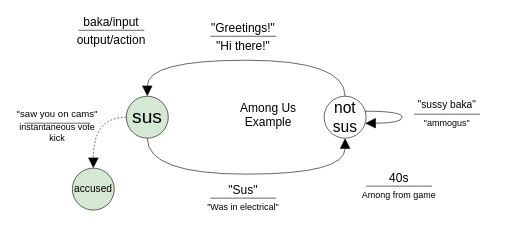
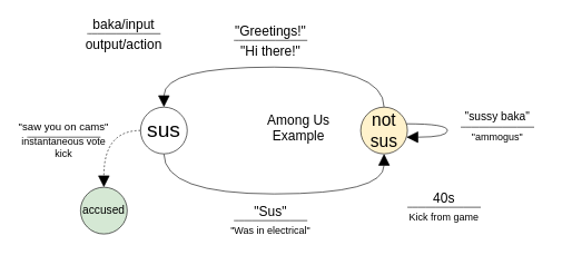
  <mxCell id="0" />
  <mxCell id="1" parent="0" />
  <mxCell id="2" style="edgeStyle=orthogonalEdgeStyle;curved=1;html=1;fontSize=40;endArrow=block;endFill=1;endSize=15;" edge="1" parent="1" source="4" target="6"><mxGeometry relative="1" as="geometry"><Array as="points"><mxPoint x="245" y="290" /><mxPoint x="575" y="290" /></Array></mxGeometry></mxCell>
  <mxCell id="3" style="edgeStyle=orthogonalEdgeStyle;curved=1;html=1;fontSize=19;endArrow=block;endFill=1;endSize=15;dashed=1;" edge="1" parent="1" source="4" target="23"><mxGeometry relative="1" as="geometry" /></mxCell>
- <mxCell id="4" value="sus" style="ellipse;whiteSpace=wrap;html=1;aspect=fixed;fontSize=32;fillColor=#d5e8d4;" vertex="1" parent="1"><mxGeometry x="210" y="160" width="70" height="70" as="geometry" /></mxCell>
+ <mxCell id="4" value="sus" style="ellipse;whiteSpace=wrap;html=1;aspect=fixed;fontSize=32;" vertex="1" parent="1"><mxGeometry x="210" y="160" width="70" height="70" as="geometry" /></mxCell>
  <mxCell id="5" style="edgeStyle=orthogonalEdgeStyle;html=1;fontSize=40;endArrow=block;endFill=1;endSize=15;curved=1;" edge="1" parent="1" source="6" target="4"><mxGeometry relative="1" as="geometry"><Array as="points"><mxPoint x="575" y="100" /><mxPoint x="245" y="100" /></Array></mxGeometry></mxCell>
- <mxCell id="6" value="not sus" style="ellipse;whiteSpace=wrap;html=1;aspect=fixed;fontSize=26;" vertex="1" parent="1"><mxGeometry x="540" y="160" width="70" height="70" as="geometry" /></mxCell>
+ <mxCell id="6" value="not sus" style="ellipse;whiteSpace=wrap;html=1;aspect=fixed;fontSize=26;fillColor=#fff2cc;" vertex="1" parent="1"><mxGeometry x="540" y="160" width="70" height="70" as="geometry" /></mxCell>
  <mxCell id="7" value="" style="endArrow=none;html=1;fontSize=40;endSize=15;curved=1;" edge="1" parent="1"><mxGeometry width="50" height="50" relative="1" as="geometry"><mxPoint x="130" y="50" as="sourcePoint" /><mxPoint x="240" y="50" as="targetPoint" /></mxGeometry></mxCell>
  <mxCell id="8" value="baka/input" style="text;html=1;strokeColor=none;fillColor=none;align=center;verticalAlign=middle;whiteSpace=wrap;rounded=0;fontSize=20;" vertex="1" parent="1"><mxGeometry x="130" y="20" width="110" height="30" as="geometry" /></mxCell>
  <mxCell id="9" value="output/action" style="text;html=1;strokeColor=none;fillColor=none;align=center;verticalAlign=middle;whiteSpace=wrap;rounded=0;fontSize=20;" vertex="1" parent="1"><mxGeometry x="130" y="50" width="110" height="30" as="geometry" /></mxCell>
  <mxCell id="10" value="" style="endArrow=none;html=1;fontSize=40;endSize=15;curved=1;" edge="1" parent="1"><mxGeometry width="50" height="50" relative="1" as="geometry"><mxPoint x="350" y="60" as="sourcePoint" /><mxPoint x="460" y="60" as="targetPoint" /></mxGeometry></mxCell>
  <mxCell id="11" value="&quot;Greetings!&quot;" style="text;html=1;strokeColor=none;fillColor=none;align=center;verticalAlign=middle;whiteSpace=wrap;rounded=0;fontSize=20;" vertex="1" parent="1"><mxGeometry x="350" y="30" width="110" height="30" as="geometry" /></mxCell>
  <mxCell id="12" value="&quot;Hi there!&quot;" style="text;html=1;strokeColor=none;fillColor=none;align=center;verticalAlign=middle;whiteSpace=wrap;rounded=0;fontSize=20;" vertex="1" parent="1"><mxGeometry x="350" y="60" width="110" height="30" as="geometry" /></mxCell>
  <mxCell id="13" value="" style="endArrow=none;html=1;fontSize=40;endSize=15;curved=1;" edge="1" parent="1"><mxGeometry width="50" height="50" relative="1" as="geometry"><mxPoint x="350" y="330" as="sourcePoint" /><mxPoint x="460" y="330" as="targetPoint" /></mxGeometry></mxCell>
  <mxCell id="14" value="&quot;Sus&quot;" style="text;html=1;strokeColor=none;fillColor=none;align=center;verticalAlign=middle;whiteSpace=wrap;rounded=0;fontSize=20;" vertex="1" parent="1"><mxGeometry x="350" y="300" width="110" height="30" as="geometry" /></mxCell>
  <mxCell id="15" value="&quot;Was in electrical&quot;" style="text;html=1;strokeColor=none;fillColor=none;align=center;verticalAlign=middle;whiteSpace=wrap;rounded=0;fontSize=15;" vertex="1" parent="1"><mxGeometry x="330" y="330" width="150" height="30" as="geometry" /></mxCell>
  <mxCell id="16" value="" style="endArrow=none;html=1;fontSize=40;endSize=15;curved=1;" edge="1" parent="1"><mxGeometry width="50" height="50" relative="1" as="geometry"><mxPoint x="610" y="310" as="sourcePoint" /><mxPoint x="720" y="310" as="targetPoint" /></mxGeometry></mxCell>
  <mxCell id="17" value="40s" style="text;html=1;strokeColor=none;fillColor=none;align=center;verticalAlign=middle;whiteSpace=wrap;rounded=0;fontSize=20;" vertex="1" parent="1"><mxGeometry x="610" y="280" width="110" height="30" as="geometry" /></mxCell>
- <mxCell id="18" value="Among from game" style="text;html=1;strokeColor=none;fillColor=none;align=center;verticalAlign=middle;whiteSpace=wrap;rounded=0;fontSize=15;" vertex="1" parent="1"><mxGeometry x="590" y="310" width="150" height="30" as="geometry" /></mxCell>
+ <mxCell id="18" value="Kick from game" style="text;html=1;strokeColor=none;fillColor=none;align=center;verticalAlign=middle;whiteSpace=wrap;rounded=0;fontSize=15;" vertex="1" parent="1"><mxGeometry x="590" y="310" width="150" height="30" as="geometry" /></mxCell>
  <mxCell id="19" style="edgeStyle=orthogonalEdgeStyle;curved=1;html=1;fontSize=15;endArrow=block;endFill=1;endSize=15;" edge="1" parent="1" source="6" target="6"><mxGeometry relative="1" as="geometry"><Array as="points"><mxPoint x="670" y="195" /></Array></mxGeometry></mxCell>
  <mxCell id="20" value="" style="endArrow=none;html=1;fontSize=40;endSize=15;curved=1;" edge="1" parent="1"><mxGeometry width="50" height="50" relative="1" as="geometry"><mxPoint x="690" y="190" as="sourcePoint" /><mxPoint x="800" y="190" as="targetPoint" /></mxGeometry></mxCell>
  <mxCell id="21" value="&quot;sussy baka&quot;" style="text;html=1;strokeColor=none;fillColor=none;align=center;verticalAlign=middle;whiteSpace=wrap;rounded=0;fontSize=17;" vertex="1" parent="1"><mxGeometry x="690" y="160" width="110" height="30" as="geometry" /></mxCell>
  <mxCell id="22" value="&quot;ammogus&quot;" style="text;html=1;strokeColor=none;fillColor=none;align=center;verticalAlign=middle;whiteSpace=wrap;rounded=0;fontSize=15;" vertex="1" parent="1"><mxGeometry x="670" y="190" width="150" height="30" as="geometry" /></mxCell>
  <mxCell id="23" value="accused" style="ellipse;whiteSpace=wrap;html=1;aspect=fixed;fontSize=17;fillColor=#d5e8d4;" vertex="1" parent="1"><mxGeometry x="120" y="280" width="70" height="70" as="geometry" /></mxCell>
  <mxCell id="24" value="" style="endArrow=none;html=1;fontSize=40;endSize=15;curved=1;" edge="1" parent="1"><mxGeometry width="50" height="50" relative="1" as="geometry"><mxPoint x="40" y="205" as="sourcePoint" /><mxPoint x="150" y="205" as="targetPoint" /></mxGeometry></mxCell>
  <mxCell id="25" value="&quot;saw you on cams&quot;" style="text;html=1;strokeColor=none;fillColor=none;align=center;verticalAlign=middle;whiteSpace=wrap;rounded=0;fontSize=16;" vertex="1" parent="1"><mxGeometry x="20" y="175" width="150" height="30" as="geometry" /></mxCell>
  <mxCell id="26" value="instantaneous vote kick" style="text;html=1;strokeColor=none;fillColor=none;align=center;verticalAlign=middle;whiteSpace=wrap;rounded=0;fontSize=15;" vertex="1" parent="1"><mxGeometry x="20" y="205" width="150" height="30" as="geometry" /></mxCell>
  <mxCell id="27" value="" style="shape=image;verticalLabelPosition=bottom;labelBackgroundColor=#ffffff;verticalAlign=top;aspect=fixed;imageAspect=0;image=https://www.graphicpie.com/wp-content/uploads/2020/11/red-among-us-png.png;" vertex="1" parent="1"><mxGeometry x="300" y="126.87" width="111.88" height="136.25" as="geometry" /></mxCell>
  <mxCell id="28" value="Among Us Example" style="text;html=1;strokeColor=none;fillColor=none;align=center;verticalAlign=middle;whiteSpace=wrap;rounded=0;fontSize=20;" vertex="1" parent="1"><mxGeometry x="391.88" y="175" width="110" height="30" as="geometry" /></mxCell>
